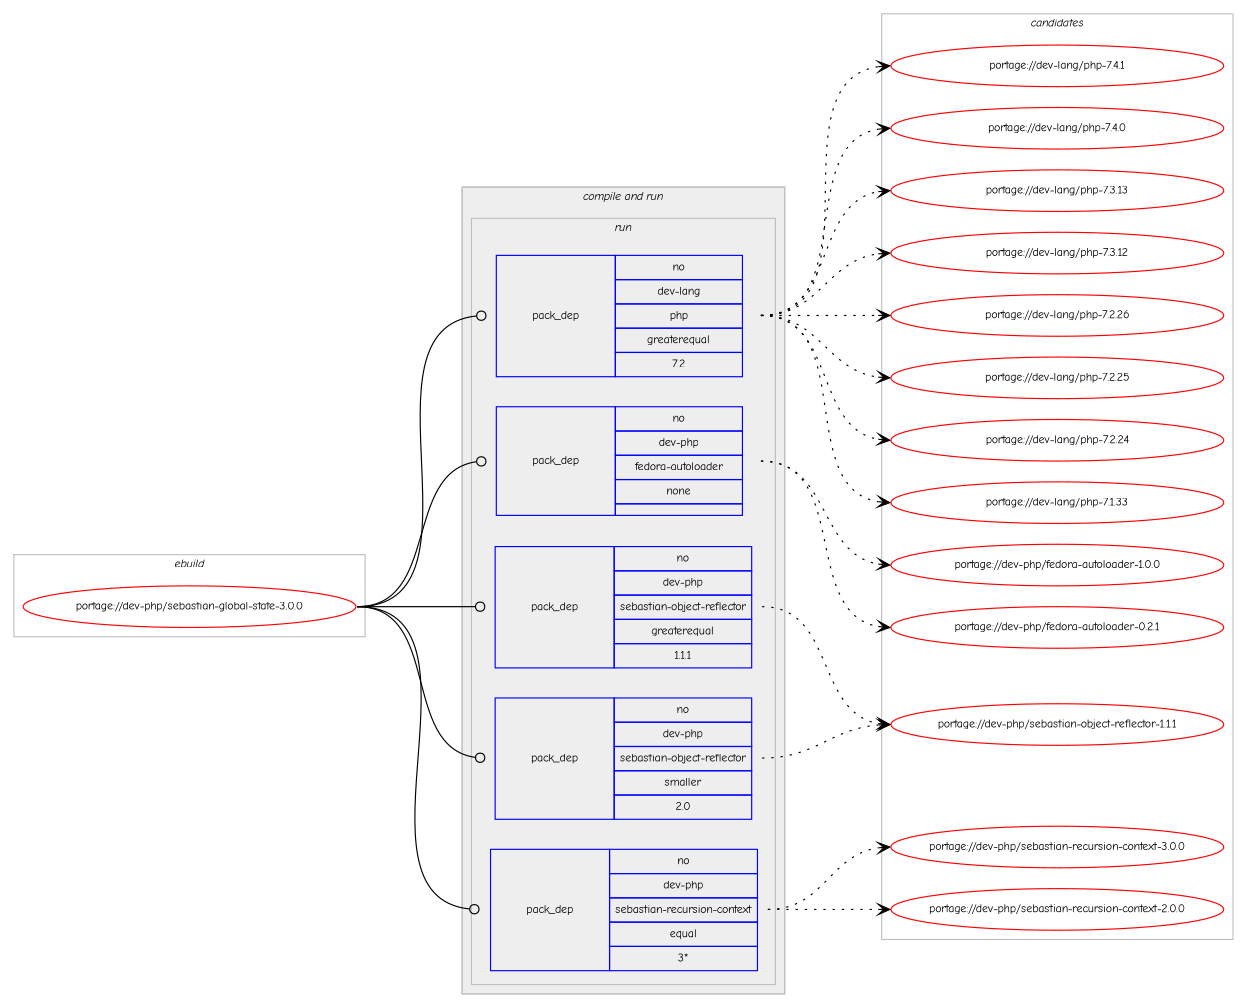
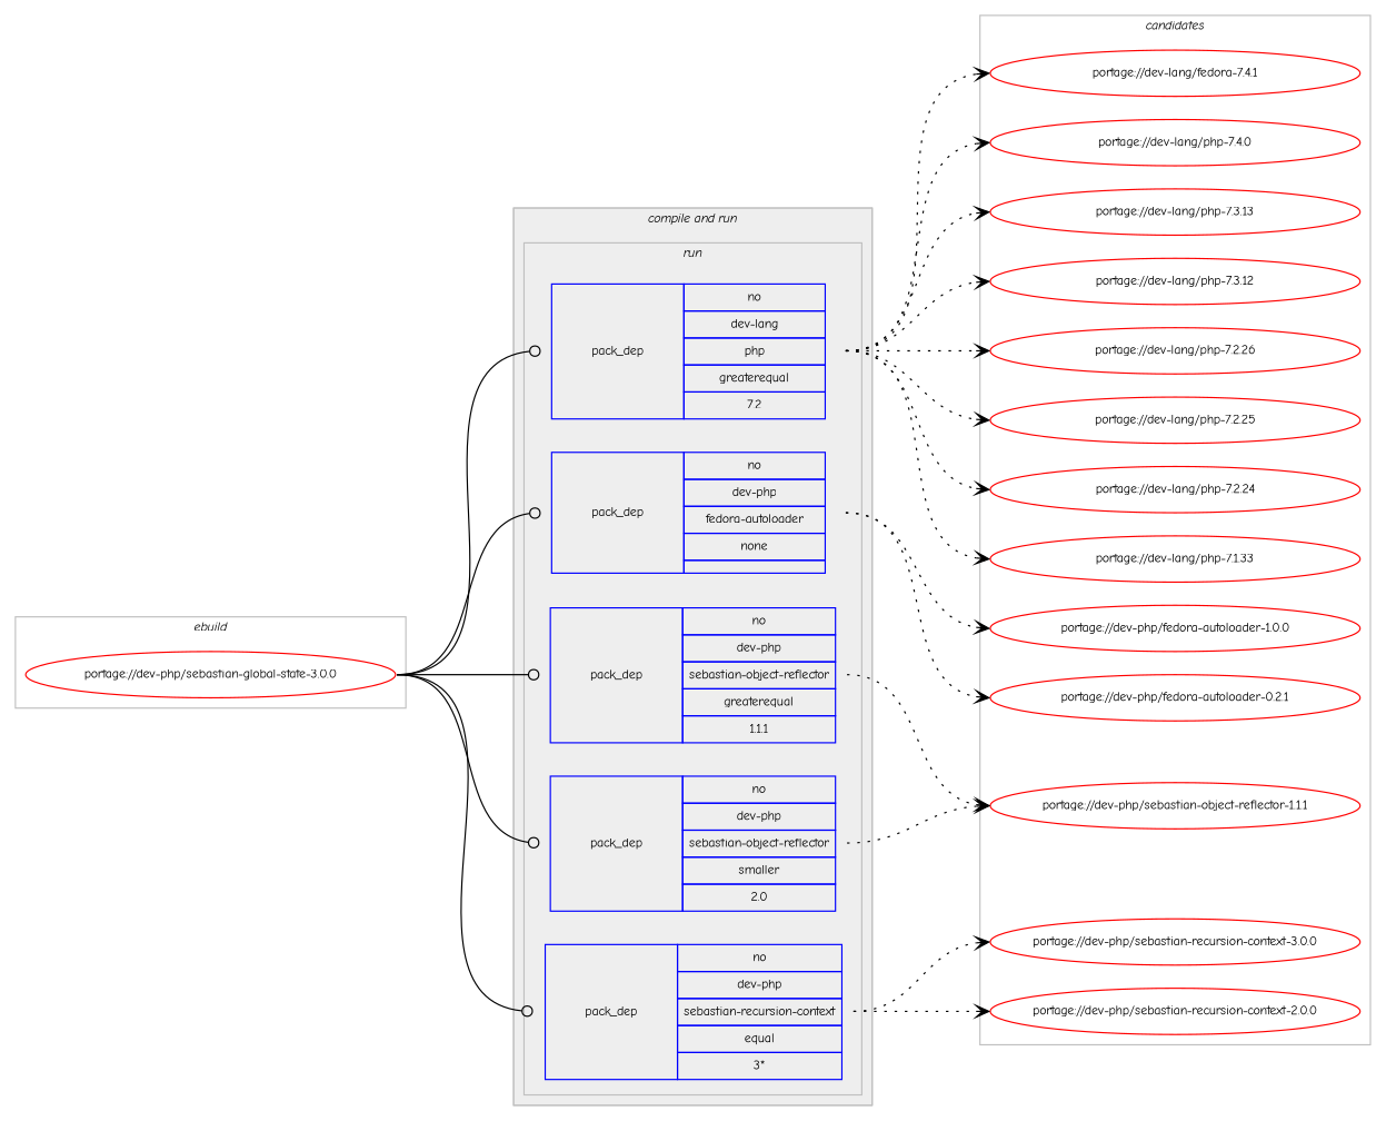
  digraph {
    compound=true
    concentrate=true
    fontname="Comic Neue"
    fontsize=10
    newrank=true
    rankdir=LR
    ranksep=1.5
    node [color=red fontname="Comic Neue" fontsize=10]
    edge [arrowhead=vee fontname="Comic Neue" headport=w style=dotted tailport=e weight=100]
    n1 [label="portage://dev-php/sebastian-global-state-3.0.0" width=4]
    n2 [color=blue label=<<TABLE BORDER="0" CELLBORDER="1" CELLSPACING="0" CELLPADDING="4" WIDTH="220"><TR><TD ROWSPAN="6" CELLPADDING="30">pack_dep</TD></TR><TR><TD WIDTH="110">no</TD></TR><TR><TD>dev-lang</TD></TR><TR><TD>php</TD></TR><TR><TD>greaterequal</TD></TR><TR><TD>7.2</TD></TR></TABLE>> shape=none]
    n3 [color=blue label=<<TABLE BORDER="0" CELLBORDER="1" CELLSPACING="0" CELLPADDING="4" WIDTH="220"><TR><TD ROWSPAN="6" CELLPADDING="30">pack_dep</TD></TR><TR><TD WIDTH="110">no</TD></TR><TR><TD>dev-php</TD></TR><TR><TD>fedora-autoloader</TD></TR><TR><TD>none</TD></TR><TR><TD></TD></TR></TABLE>> shape=none]
    n4 [color=blue label=<<TABLE BORDER="0" CELLBORDER="1" CELLSPACING="0" CELLPADDING="4" WIDTH="220"><TR><TD ROWSPAN="6" CELLPADDING="30">pack_dep</TD></TR><TR><TD WIDTH="110">no</TD></TR><TR><TD>dev-php</TD></TR><TR><TD>sebastian-object-reflector</TD></TR><TR><TD>greaterequal</TD></TR><TR><TD>1.1.1</TD></TR></TABLE>> shape=none]
    n5 [color=blue label=<<TABLE BORDER="0" CELLBORDER="1" CELLSPACING="0" CELLPADDING="4" WIDTH="220"><TR><TD ROWSPAN="6" CELLPADDING="30">pack_dep</TD></TR><TR><TD WIDTH="110">no</TD></TR><TR><TD>dev-php</TD></TR><TR><TD>sebastian-object-reflector</TD></TR><TR><TD>smaller</TD></TR><TR><TD>2.0</TD></TR></TABLE>> shape=none]
    n6 [color=blue label=<<TABLE BORDER="0" CELLBORDER="1" CELLSPACING="0" CELLPADDING="4" WIDTH="220"><TR><TD ROWSPAN="6" CELLPADDING="30">pack_dep</TD></TR><TR><TD WIDTH="110">no</TD></TR><TR><TD>dev-php</TD></TR><TR><TD>sebastian-recursion-context</TD></TR><TR><TD>equal</TD></TR><TR><TD>3*</TD></TR></TABLE>> shape=none]
-   n7 [label="portage://dev-lang/php-7.4.1" width=4]
+   n7 [label="portage://dev-lang/fedora-7.4.1" width=4]
    n8 [label="portage://dev-lang/php-7.4.0" width=4]
    n9 [label="portage://dev-lang/php-7.3.13" width=4]
    n10 [label="portage://dev-lang/php-7.3.12" width=4]
    n11 [label="portage://dev-lang/php-7.2.26" width=4]
    n12 [label="portage://dev-lang/php-7.2.25" width=4]
    n13 [label="portage://dev-lang/php-7.2.24" width=4]
    n14 [label="portage://dev-lang/php-7.1.33" width=4]
    n15 [label="portage://dev-php/fedora-autoloader-1.0.0" width=4]
    n16 [label="portage://dev-php/fedora-autoloader-0.2.1" width=4]
    n17 [label="portage://dev-php/sebastian-object-reflector-1.1.1" width=4]
    n18 [label="portage://dev-php/sebastian-recursion-context-3.0.0" width=4]
    n19 [label="portage://dev-php/sebastian-recursion-context-2.0.0" width=4]
    subgraph cluster_1 {
      color=gray
      label=<<i>ebuild</i>>
      n1
    }
    subgraph cluster_2 {
      color=gray
      label=<<i>dependencies</i>>
      subgraph cluster_3 {
        color=gray
        fillcolor="#eeeeee"
        label=<<i>compile</i>>
        style=filled
      }
      subgraph cluster_4 {
        color=gray
        fillcolor="#eeeeee"
        label=<<i>compile and run</i>>
        style=filled
      }
      subgraph cluster_5 {
        color=gray
        fillcolor="#eeeeee"
        label=<<i>run</i>>
        style=filled
        subgraph sub_6 {
          color=gray
          fillcolor="#eeeeee"
          label=<<i>run</i>>
          style=filled
          n2
        }
        subgraph sub_7 {
          color=gray
          fillcolor="#eeeeee"
          label=<<i>run</i>>
          style=filled
          n3
        }
        subgraph sub_8 {
          color=gray
          fillcolor="#eeeeee"
          label=<<i>run</i>>
          style=filled
          n4
        }
        subgraph sub_9 {
          color=gray
          fillcolor="#eeeeee"
          label=<<i>run</i>>
          style=filled
          n5
        }
        subgraph sub_10 {
          color=gray
          fillcolor="#eeeeee"
          label=<<i>run</i>>
          style=filled
          n6
        }
      }
    }
    subgraph cluster_11 {
      color=gray
      label=<<i>candidates</i>>
      rank=same
      subgraph sub_12 {
        color=black
        label=<<i>candidates</i>>
        nodesep=1
        rank=same
        n7
        n8
        n9
        n10
        n11
        n12
        n13
        n14
      }
      subgraph sub_13 {
        color=black
        label=<<i>candidates</i>>
        nodesep=1
        rank=same
        n15
        n16
      }
      subgraph sub_14 {
        color=black
        label=<<i>candidates</i>>
        nodesep=1
        rank=same
        n17
      }
      subgraph sub_15 {
        color=black
        label=<<i>candidates</i>>
        nodesep=1
        rank=same
        n17
      }
      subgraph sub_16 {
        color=black
        label=<<i>candidates</i>>
        nodesep=1
        rank=same
        n18
        n19
      }
    }
    n1 -> n2 [arrowhead=odot style=solid weight=20]
    n1 -> n3 [arrowhead=odot style=solid weight=20]
    n1 -> n4 [arrowhead=odot style=solid weight=20]
    n1 -> n5 [arrowhead=odot style=solid weight=20]
    n1 -> n6 [arrowhead=odot style=solid weight=20]
    n2 -> n7
    n2 -> n8
    n2 -> n9
    n2 -> n10
    n2 -> n11
    n2 -> n12
    n2 -> n13
    n2 -> n14
    n3 -> n15
    n3 -> n16
    n4 -> n17
    n5 -> n17
    n6 -> n18
    n6 -> n19
  }
